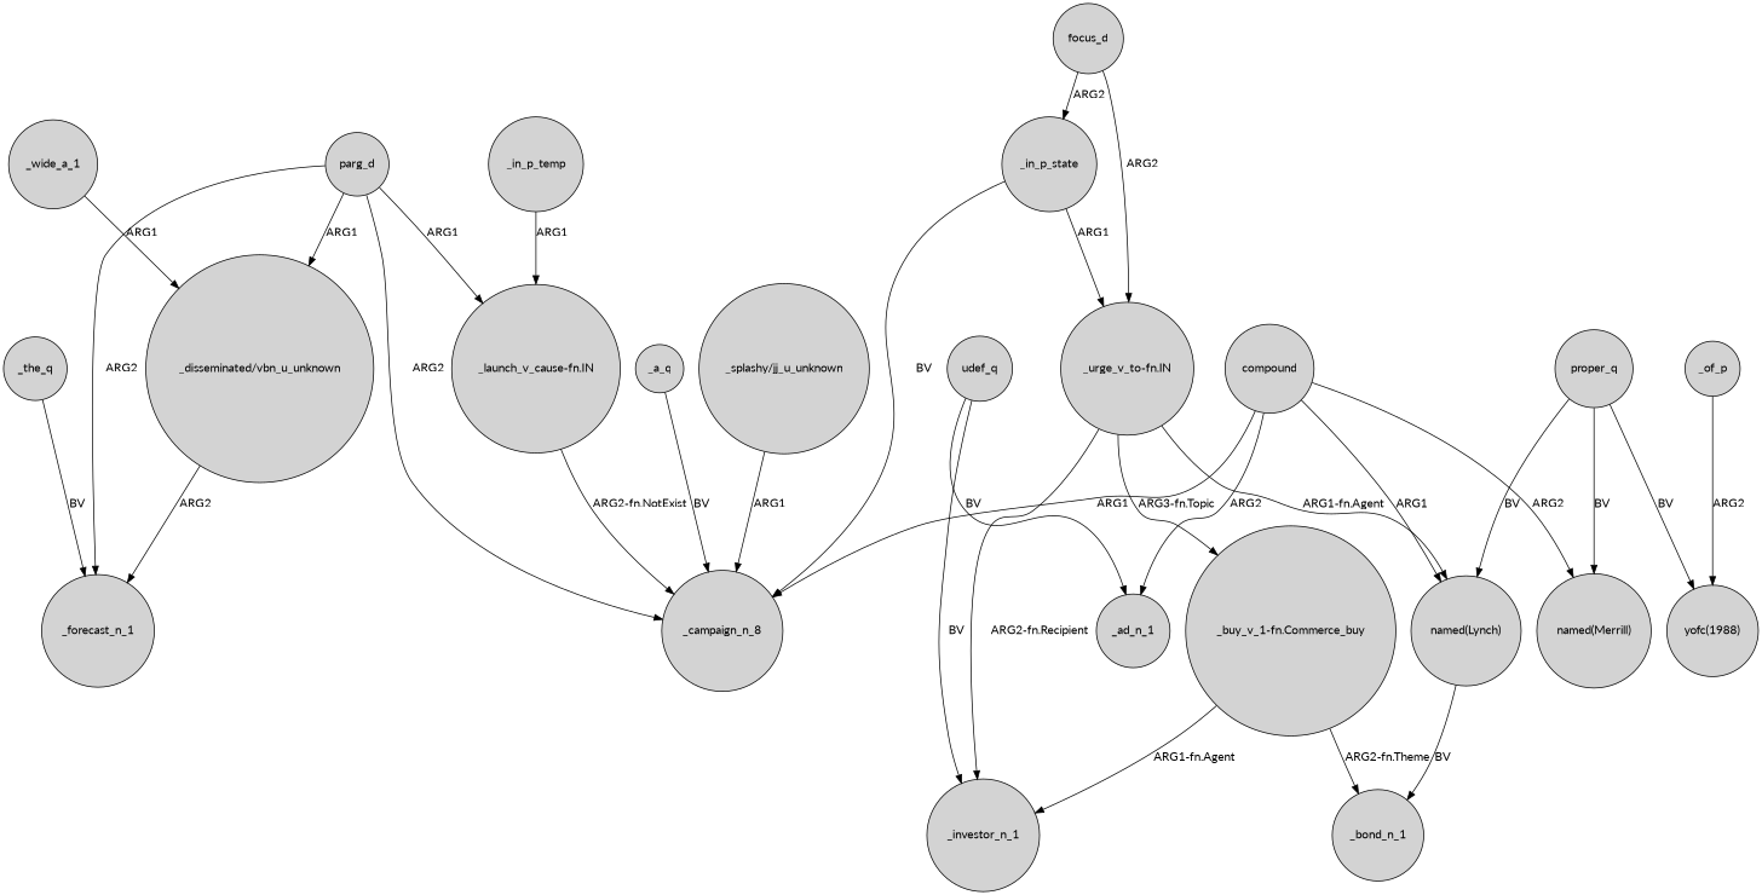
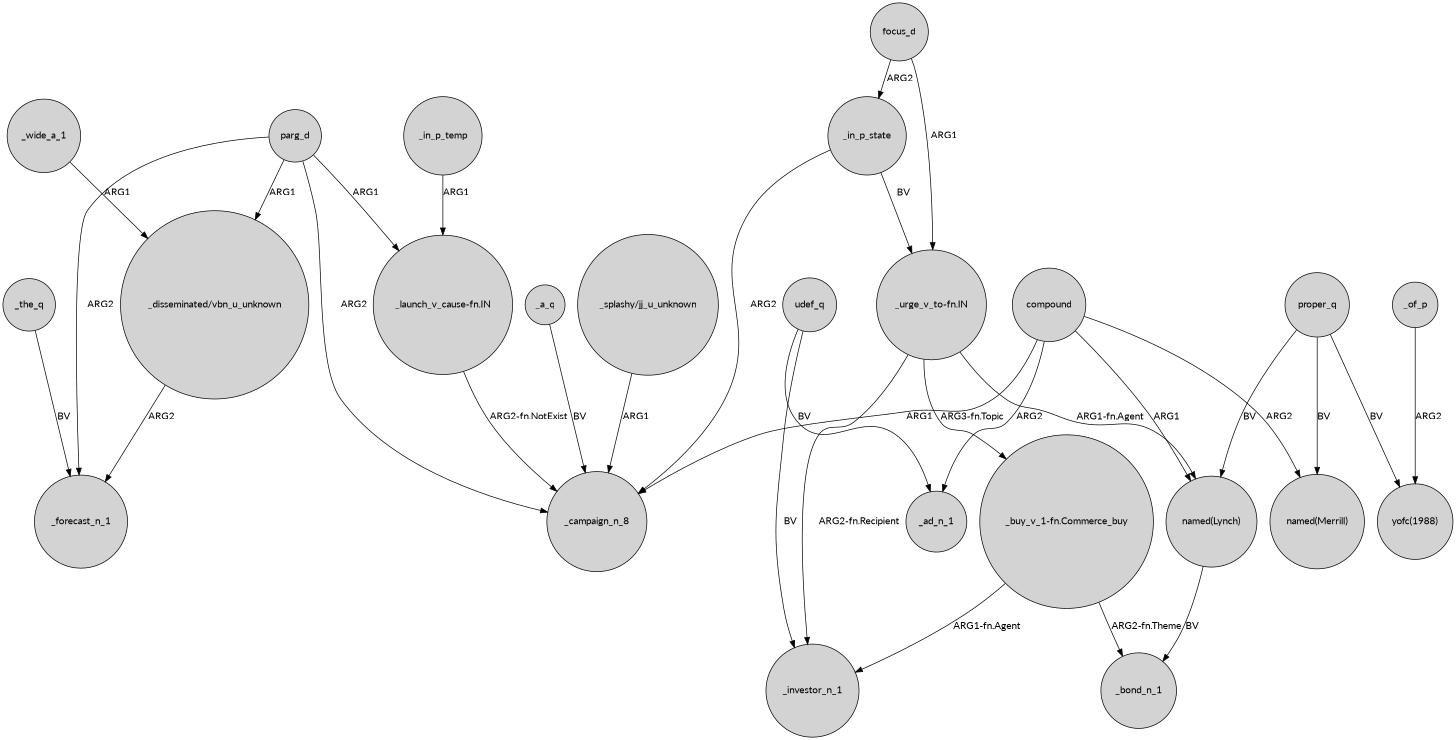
  digraph {
    fontname=Lato
    node [fontname=Lato shape=circle style=filled]
    edge [fontname=Lato]
    compound
    "named(Lynch)"
    _ad_n_1
    n4 [label=_campaign_n_8]
    "named(Merrill)"
    _bond_n_1
    _in_p_state
    "_urge_v_to-fn.IN"
    _investor_n_1
    "_buy_v_1-fn.Commerce_buy"
    _of_p
    "yofc(1988)"
    udef_q
    focus_d
    "_disseminated/vbn_u_unknown"
    _forecast_n_1
    proper_q
    parg_d
    "_launch_v_cause-fn.IN"
    "_splashy/jj_u_unknown"
    _the_q
    _in_p_temp
    _wide_a_1
    _a_q
    compound -> "named(Lynch)" [label=ARG1]
    compound -> _ad_n_1 [label=ARG2]
    compound -> n4 [label=ARG1]
    compound -> "named(Merrill)" [label=ARG2]
    "named(Lynch)" -> _bond_n_1 [label=BV]
-   _in_p_state -> n4 [label=BV]
-   _in_p_state -> "_urge_v_to-fn.IN" [label=ARG1]
+   _in_p_state -> n4 [label=ARG2]
+   _in_p_state -> "_urge_v_to-fn.IN" [label=BV]
    "_urge_v_to-fn.IN" -> "named(Lynch)" [label="ARG1-fn.Agent"]
    "_urge_v_to-fn.IN" -> _investor_n_1 [label="ARG2-fn.Recipient"]
    "_urge_v_to-fn.IN" -> "_buy_v_1-fn.Commerce_buy" [label="ARG3-fn.Topic"]
    "_buy_v_1-fn.Commerce_buy" -> _bond_n_1 [label="ARG2-fn.Theme"]
    "_buy_v_1-fn.Commerce_buy" -> _investor_n_1 [label="ARG1-fn.Agent"]
    _of_p -> "yofc(1988)" [label=ARG2]
    udef_q -> _ad_n_1 [label=BV]
    udef_q -> _investor_n_1 [label=BV]
    focus_d -> _in_p_state [label=ARG2]
-   focus_d -> "_urge_v_to-fn.IN" [label=ARG2]
+   focus_d -> "_urge_v_to-fn.IN" [label=ARG1]
    "_disseminated/vbn_u_unknown" -> _forecast_n_1 [label=ARG2]
    proper_q -> "named(Lynch)" [label=BV]
    proper_q -> "named(Merrill)" [label=BV]
    proper_q -> "yofc(1988)" [label=BV]
    parg_d -> n4 [label=ARG2]
    parg_d -> "_disseminated/vbn_u_unknown" [label=ARG1]
    parg_d -> _forecast_n_1 [label=ARG2]
    parg_d -> "_launch_v_cause-fn.IN" [label=ARG1]
    "_launch_v_cause-fn.IN" -> n4 [label="ARG2-fn.NotExist"]
    "_splashy/jj_u_unknown" -> n4 [label=ARG1]
    _the_q -> _forecast_n_1 [label=BV]
    _in_p_temp -> "_launch_v_cause-fn.IN" [label=ARG1]
    _wide_a_1 -> "_disseminated/vbn_u_unknown" [label=ARG1]
    _a_q -> n4 [label=BV]
  }
